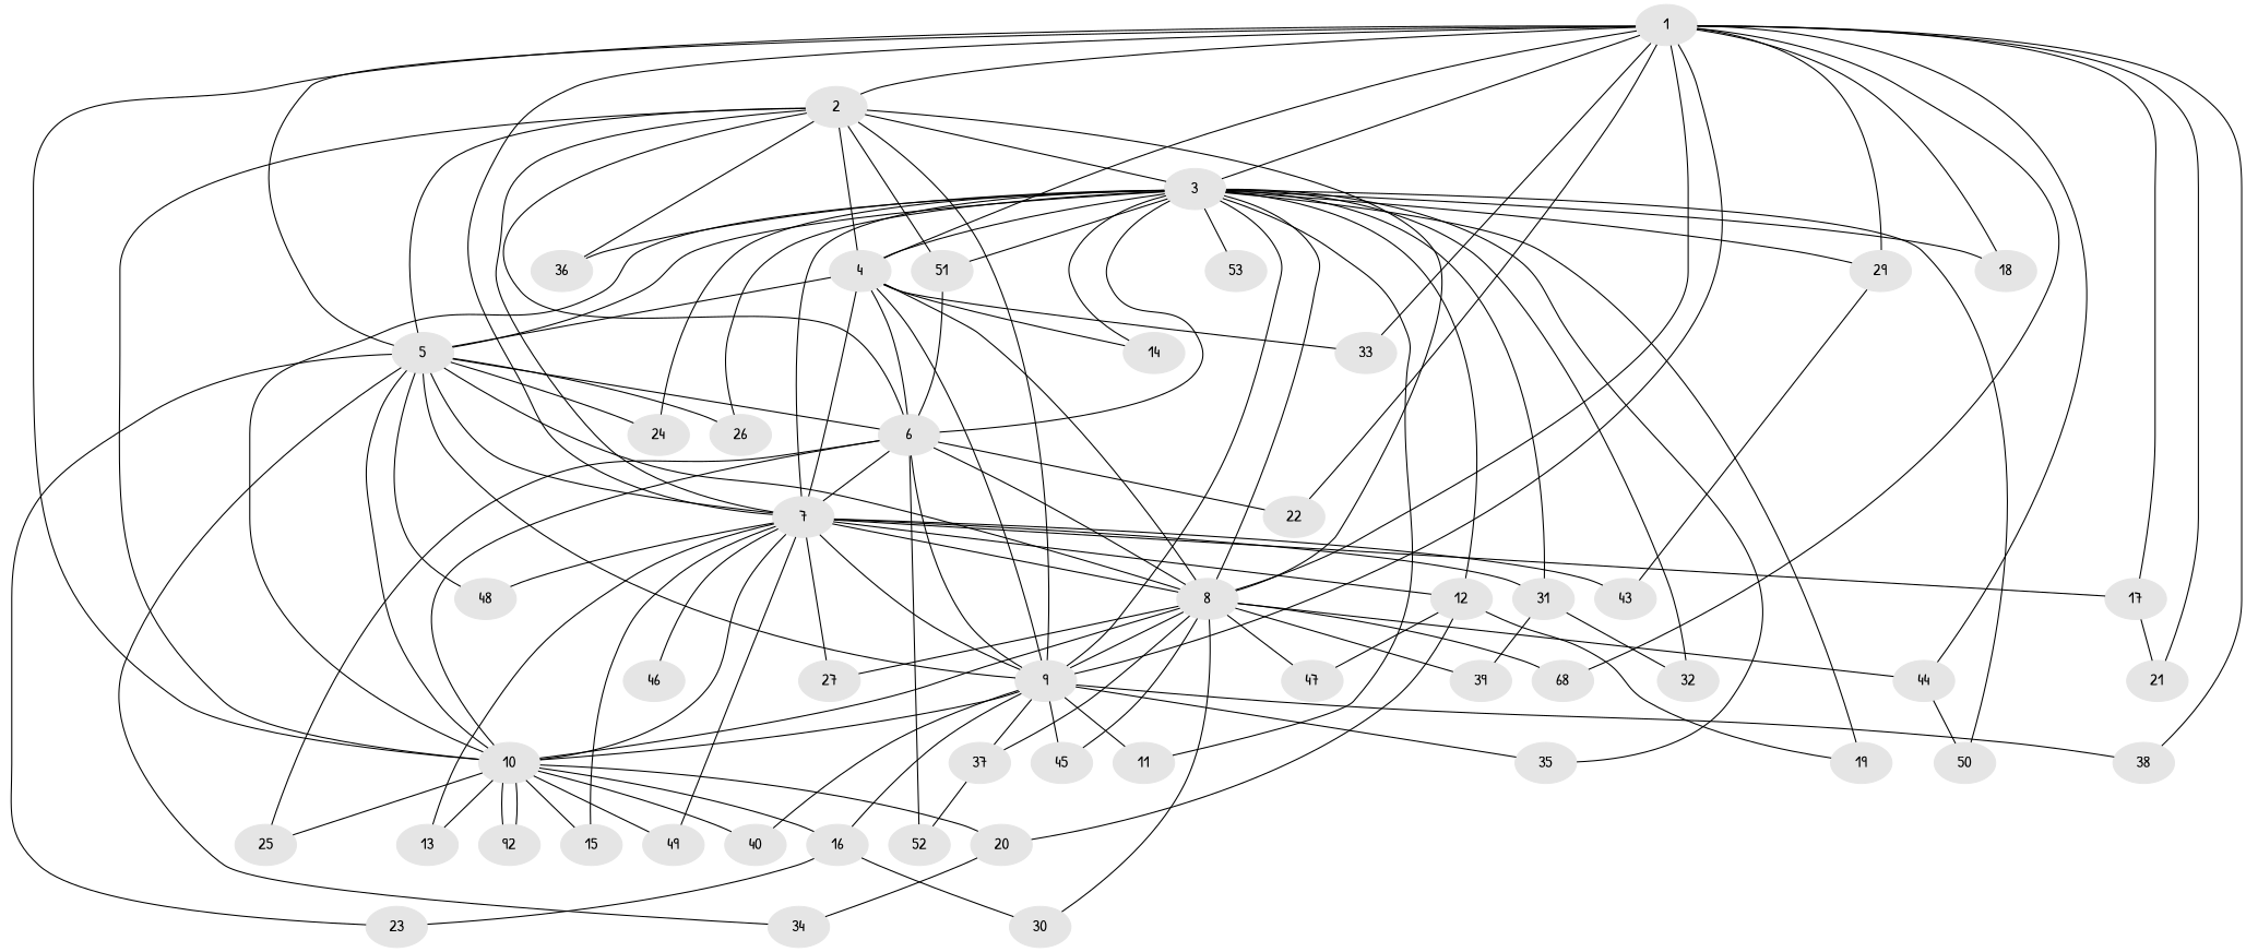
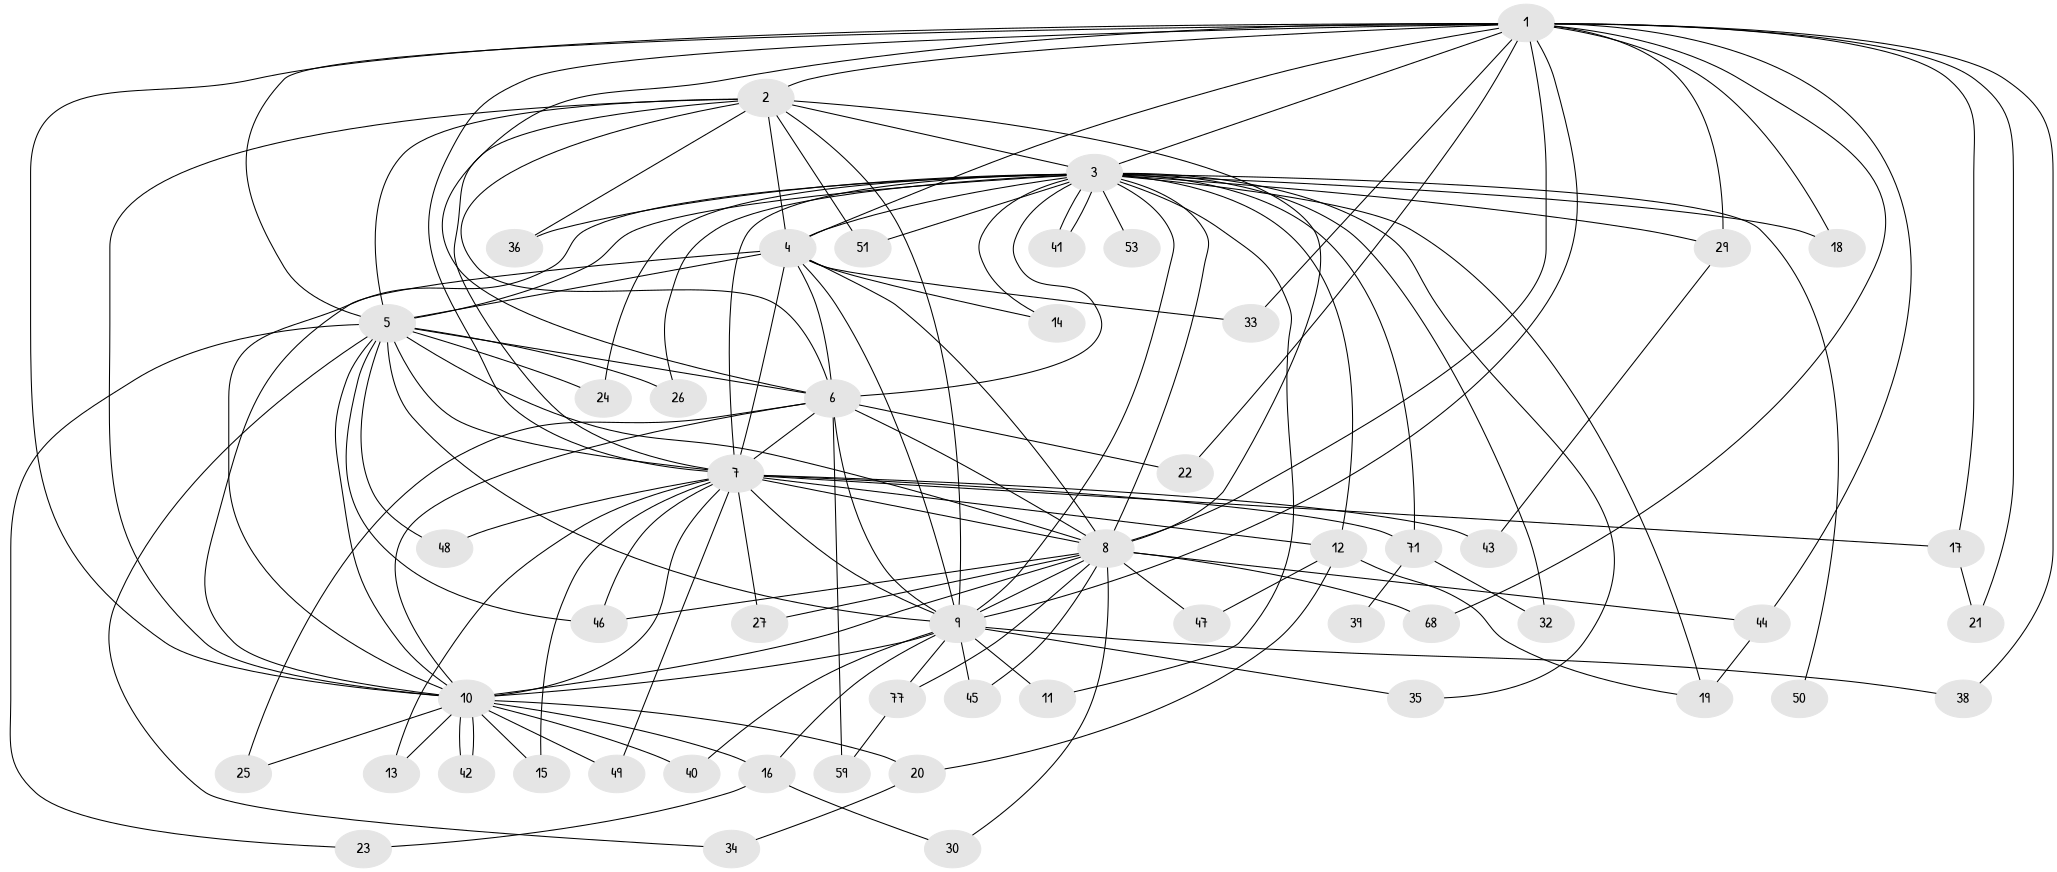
  graph {
    fontname="Patrick Hand"
    node [color=gray90 fontname="Patrick Hand" style=filled]
    edge [fontname="Patrick Hand"]
    1
    2
    3
    4
    5
    6
    7
    8
    9
    10
    17
    18
    21
    22
    n15 [label=68]
    29
    33
    38
    44
    36
    51
    11
    12
    14
    19
    24
    26
-   31
+   31 [label=71]
    32
    35
+   41
    50
    53
    23
    34
    46
    48
    25
-   52
+   52 [label=59]
    13
    15
    27
    43
    49
    30
-   37
+   37 [label=77]
    39
    45
    47
    16
    40
    20
-   42 [label=92]
+   42
    1 -- 2
    1 -- 3
    1 -- 4
    1 -- 5
-   51 -- 6
+   1 -- 6
    1 -- 7
    1 -- 8
    1 -- 9
    1 -- 10
    1 -- 17
    1 -- 18
    1 -- 21
    1 -- 22
    1 -- n15
    1 -- 29
    1 -- 33
    1 -- 38
    1 -- 44
    2 -- 3
    2 -- 4
    2 -- 5
    2 -- 6
    2 -- 7
    2 -- 8
    2 -- 9
    2 -- 10
    2 -- 36
    2 -- 51
    3 -- 4
    3 -- 5
    3 -- 6
    3 -- 7
    3 -- 8
    3 -- 9
    3 -- 10
    3 -- 18
    3 -- 29
    3 -- 36
    3 -- 51
    3 -- 11
    3 -- 12
    3 -- 14
    3 -- 19
    3 -- 24
    3 -- 26
    3 -- 31
    3 -- 32
    3 -- 35
+   3 -- 41
+   3 -- 41
    3 -- 50
    3 -- 53
    4 -- 5
    4 -- 6
    4 -- 7
    4 -- 8
    4 -- 9
+   4 -- 10
    4 -- 33
    4 -- 14
    5 -- 6
    5 -- 7
    5 -- 8
    5 -- 9
    5 -- 10
    5 -- 24
    5 -- 26
    5 -- 23
    5 -- 34
+   5 -- 46
    5 -- 48
    6 -- 7
    6 -- 8
    6 -- 9
    6 -- 10
    6 -- 22
    6 -- 25
    6 -- 52
    7 -- 8
    7 -- 9
    7 -- 10
    7 -- 17
    7 -- 12
    7 -- 31
    7 -- 46
    7 -- 48
    7 -- 13
    7 -- 15
    7 -- 27
    7 -- 43
    7 -- 49
    8 -- 9
    8 -- 10
    8 -- n15
    8 -- 44
    8 -- 27
    8 -- 30
    8 -- 37
-   8 -- 39
+   8 -- 46
    8 -- 45
    8 -- 47
    9 -- 10
    9 -- 38
    9 -- 11
    9 -- 35
    9 -- 37
    9 -- 45
    9 -- 16
    9 -- 40
    10 -- 25
    10 -- 13
    10 -- 15
    10 -- 49
    10 -- 16
    10 -- 40
    10 -- 20
    10 -- 42
    10 -- 42
    17 -- 21
    29 -- 43
-   44 -- 50
+   44 -- 19
    12 -- 19
    12 -- 47
    12 -- 20
    31 -- 32
    31 -- 39
    37 -- 52
    16 -- 23
    16 -- 30
    20 -- 34
  }
